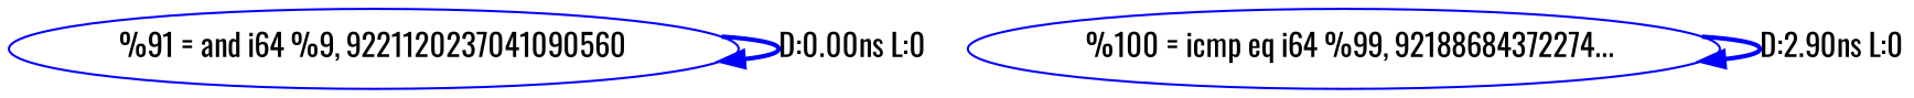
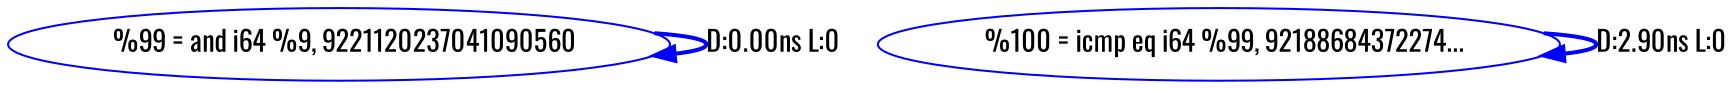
  digraph {
    fontname=Oswald
    node [color=blue fontname=Oswald]
    edge [color=blue style=bold fontname=Oswald]
-   n1 [label="%91 = and i64 %9, 9221120237041090560"]
+   n1 [label="  %99 = and i64 %9, 9221120237041090560"]
    n2 [label="  %100 = icmp eq i64 %99, 92188684372274..."]
    n1 -> n1 [label="D:0.00ns L:0"]
    n2 -> n2 [label="D:2.90ns L:0"]
  }
